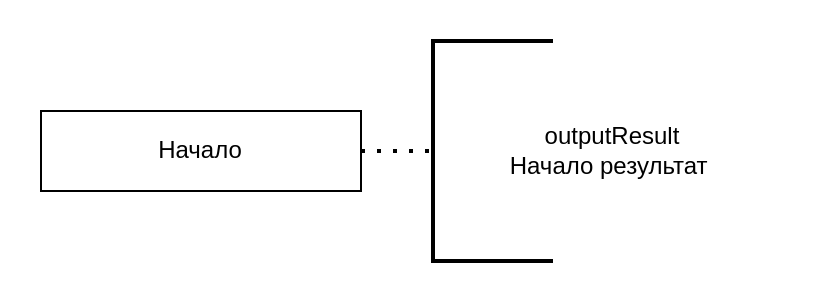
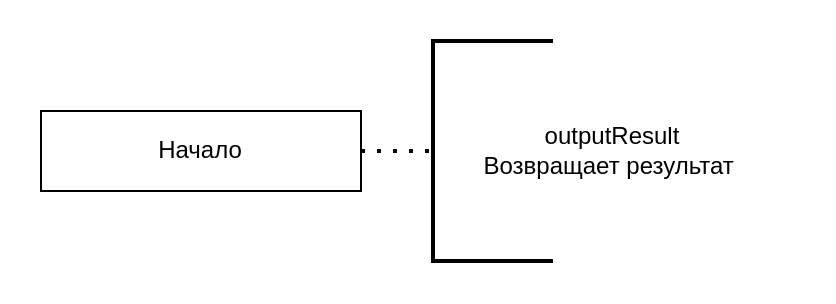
  <mxCell id="0" />
  <mxCell id="1" parent="0" />
  <mxCell id="2" value="Начало" style="whiteSpace=wrap;html=1;rounded=0;" vertex="1" parent="1"><mxGeometry x="20" y="55" width="160" height="40" as="geometry" /></mxCell>
  <mxCell id="3" value="" style="strokeWidth=2;html=1;shape=mxgraph.flowchart.annotation_1;align=left;pointerEvents=1;" vertex="1" parent="1"><mxGeometry x="216" y="20" width="60" height="110" as="geometry" /></mxCell>
  <mxCell id="4" value="" style="endArrow=none;dashed=1;html=1;dashPattern=1 3;strokeWidth=2;exitX=1;exitY=0.5;exitDx=0;exitDy=0;entryX=0;entryY=0.5;entryDx=0;entryDy=0;entryPerimeter=0;" edge="1" parent="1" source="2" target="3"><mxGeometry width="50" height="50" relative="1" as="geometry"><mxPoint x="66" y="335" as="sourcePoint" /><mxPoint x="116" y="285" as="targetPoint" /></mxGeometry></mxCell>
- <mxCell id="5" value="outputResult&lt;br&gt;Начало результат&amp;nbsp;" style="text;html=1;strokeColor=none;fillColor=none;align=center;verticalAlign=middle;whiteSpace=wrap;rounded=0;" vertex="1" parent="1"><mxGeometry x="216" y="45" width="180" height="60" as="geometry" /></mxCell>
+ <mxCell id="5" value="outputResult&lt;br&gt;Возвращает результат&amp;nbsp;" style="text;html=1;strokeColor=none;fillColor=none;align=center;verticalAlign=middle;whiteSpace=wrap;rounded=0;" vertex="1" parent="1"><mxGeometry x="216" y="45" width="180" height="60" as="geometry" /></mxCell>
